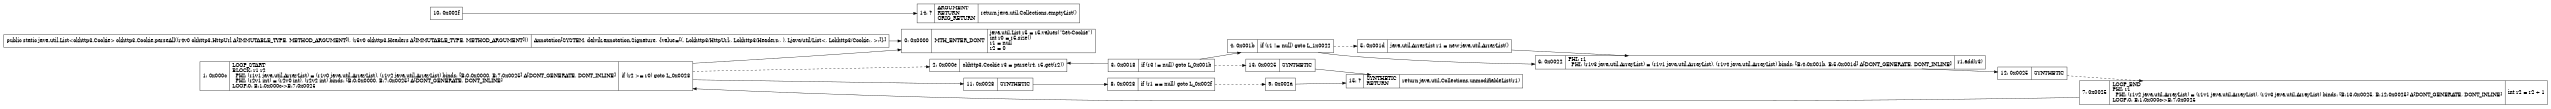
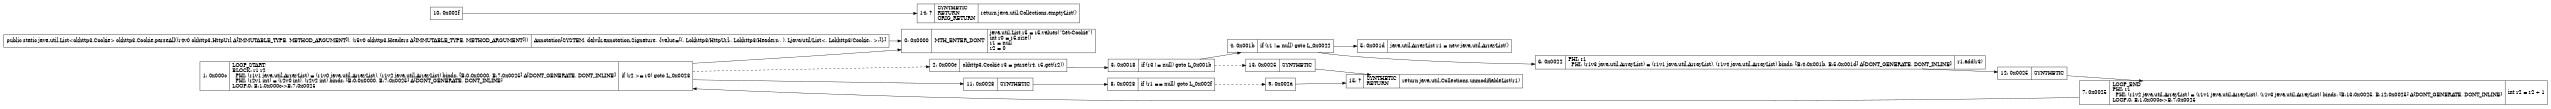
  digraph {
    rankdir=LR
    node [shape=record]
    n1 [label="{0\:\ 0x0000|MTH_ENTER_DONT\l|java.util.List r5 = r5.values(\"Set\-Cookie\")\lint r0 = r5.size()\lr1 = null\lr2 = 0\l}"]
    n2 [label="{1\:\ 0x000c|LOOP_START\lBLOCK: r1 r2 \l  PHI: (r1v1 java.util.ArrayList) = (r1v0 java.util.ArrayList), (r1v2 java.util.ArrayList) binds: [B:0:0x0000, B:7:0x0025] A[DONT_GENERATE, DONT_INLINE]\l  PHI: (r2v1 int) = (r2v0 int), (r2v2 int) binds: [B:0:0x0000, B:7:0x0025] A[DONT_GENERATE, DONT_INLINE]\lLOOP:0: B:1:0x000c\-\>B:7:0x0025\l|if (r2 \>= r0) goto L_0x0028\l}"]
    n3 [label="{2\:\ 0x000e|okhttp3.Cookie r3 = parse(r4, r5.get(r2))\l}"]
    n4 [label="{11\:\ 0x0028|SYNTHETIC\l}"]
    n5 [label="{3\:\ 0x0018|if (r3 != null) goto L_0x001b\l}"]
    n6 [label="{8\:\ 0x0028|if (r1 == null) goto L_0x002f\l}"]
-   n7 [label="{4\:\ 0x001b|if (r1 != null) goto L_1x0022\l}"]
+   n7 [label="{4\:\ 0x001b|if (r1 != null) goto L_0x0022\l}"]
    n8 [label="{13\:\ 0x0025|SYNTHETIC\l}"]
    n9 [label="{5\:\ 0x001d|java.util.ArrayList r1 = new java.util.ArrayList()\l}"]
    n10 [label="{6\:\ 0x0022|PHI: r1 \l  PHI: (r1v3 java.util.ArrayList) = (r1v1 java.util.ArrayList), (r1v4 java.util.ArrayList) binds: [B:4:0x001b, B:5:0x001d] A[DONT_GENERATE, DONT_INLINE]\l|r1.add(r3)\l}"]
    n11 [label="{15\:\ ?|SYNTHETIC\lRETURN\l|return java.util.Collections.unmodifiableList(r1)\l}"]
    n12 [label="{12\:\ 0x0025|SYNTHETIC\l}"]
    n13 [label="{7\:\ 0x0025|LOOP_END\lPHI: r1 \l  PHI: (r1v2 java.util.ArrayList) = (r1v1 java.util.ArrayList), (r1v3 java.util.ArrayList) binds: [B:13:0x0025, B:12:0x0025] A[DONT_GENERATE, DONT_INLINE]\lLOOP:0: B:1:0x000c\-\>B:7:0x0025\l|int r2 = r2 + 1\l}"]
    n14 [label="{9\:\ 0x002a}"]
    n15 [label="{10\:\ 0x002f}"]
-   n16 [label="{14\:\ ?|ARGUMENT\lRETURN\lORIG_RETURN\l|return java.util.Collections.emptyList()\l}"]
+   n16 [label="{14\:\ ?|SYNTHETIC\lRETURN\lORIG_RETURN\l|return java.util.Collections.emptyList()\l}"]
    n17 [label="{public static java.util.List\<okhttp3.Cookie\> okhttp3.Cookie.parseAll((r4v0 okhttp3.HttpUrl A[IMMUTABLE_TYPE, METHOD_ARGUMENT]), (r5v0 okhttp3.Headers A[IMMUTABLE_TYPE, METHOD_ARGUMENT]))  | Annotation[SYSTEM, dalvik.annotation.Signature, \{value=[(, Lokhttp3\/HttpUrl;, Lokhttp3\/Headers;, ), Ljava\/util\/List\<, Lokhttp3\/Cookie;, \>;]\}]\l}"]
    n2 -> n1
    n2 -> n3 [style=dashed]
    n2 -> n4
-   n5 -> n3
+   n3 -> n5
    n4 -> n6
    n5 -> n7
    n5 -> n8 [style=dashed]
    n6 -> n14 [style=dashed]
-   n7 -> n9 [style=dashed]
+   n7 -> n9 [style=solid]
    n7 -> n10
    n8 -> n11
-   n9 -> n10
    n10 -> n12
-   n12 -> n13 [style=dashed]
+   n12 -> n13
    n13 -> n2
    n14 -> n11
    n15 -> n16
    n17 -> n1
  }
